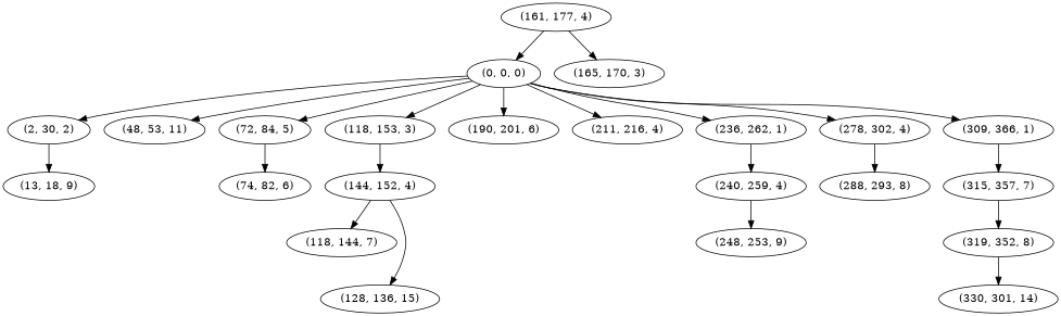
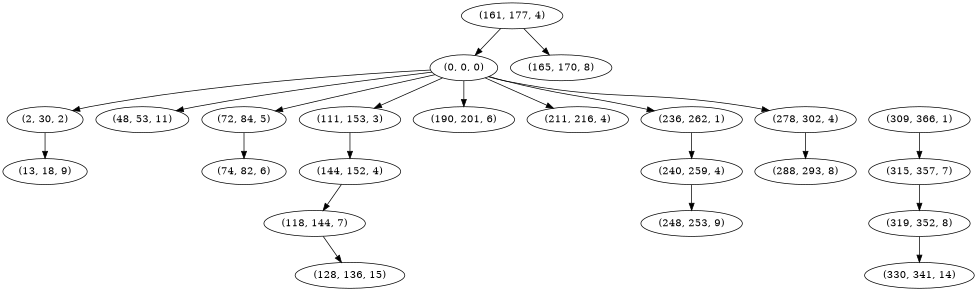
  digraph {
    "(0, 0, 0)"
    "(2, 30, 2)"
    "(48, 53, 11)"
    "(72, 84, 5)"
-   "(111, 153, 3)" [label="(118, 153, 3)"]
+   "(111, 153, 3)"
    "(190, 201, 6)"
    "(211, 216, 4)"
    "(236, 262, 1)"
    "(278, 302, 4)"
    "(309, 366, 1)"
    "(13, 18, 9)"
    "(74, 82, 6)"
    n13 [label="(144, 152, 4)"]
    "(161, 177, 4)"
-   "(165, 170, 8)" [label="(165, 170, 3)"]
+   "(165, 170, 8)"
    "(240, 259, 4)"
    "(288, 293, 8)"
    "(315, 357, 7)"
    "(118, 144, 7)"
    "(128, 136, 15)"
    "(248, 253, 9)"
    "(319, 352, 8)"
-   "(330, 341, 14)" [label="(330, 301, 14)"]
+   "(330, 341, 14)"
    "(0, 0, 0)" -> "(2, 30, 2)"
    "(0, 0, 0)" -> "(48, 53, 11)"
    "(0, 0, 0)" -> "(72, 84, 5)"
    "(0, 0, 0)" -> "(111, 153, 3)"
    "(0, 0, 0)" -> "(190, 201, 6)"
    "(0, 0, 0)" -> "(211, 216, 4)"
    "(0, 0, 0)" -> "(236, 262, 1)"
    "(0, 0, 0)" -> "(278, 302, 4)"
-   "(0, 0, 0)" -> "(309, 366, 1)"
    "(2, 30, 2)" -> "(13, 18, 9)"
    "(72, 84, 5)" -> "(74, 82, 6)"
    "(111, 153, 3)" -> n13
    "(236, 262, 1)" -> "(240, 259, 4)"
    "(278, 302, 4)" -> "(288, 293, 8)"
    "(309, 366, 1)" -> "(315, 357, 7)"
    n13 -> "(118, 144, 7)"
    "(161, 177, 4)" -> "(0, 0, 0)"
    "(161, 177, 4)" -> "(165, 170, 8)"
    "(240, 259, 4)" -> "(248, 253, 9)"
    "(315, 357, 7)" -> "(319, 352, 8)"
-   n13 -> "(128, 136, 15)"
+   "(118, 144, 7)" -> "(128, 136, 15)"
    "(319, 352, 8)" -> "(330, 341, 14)"
  }
